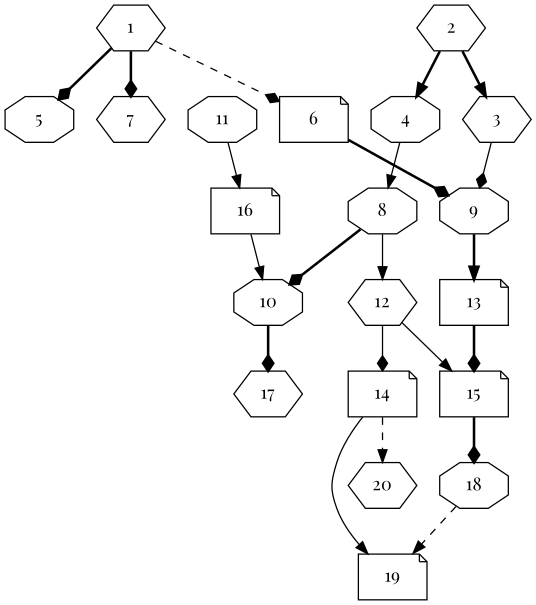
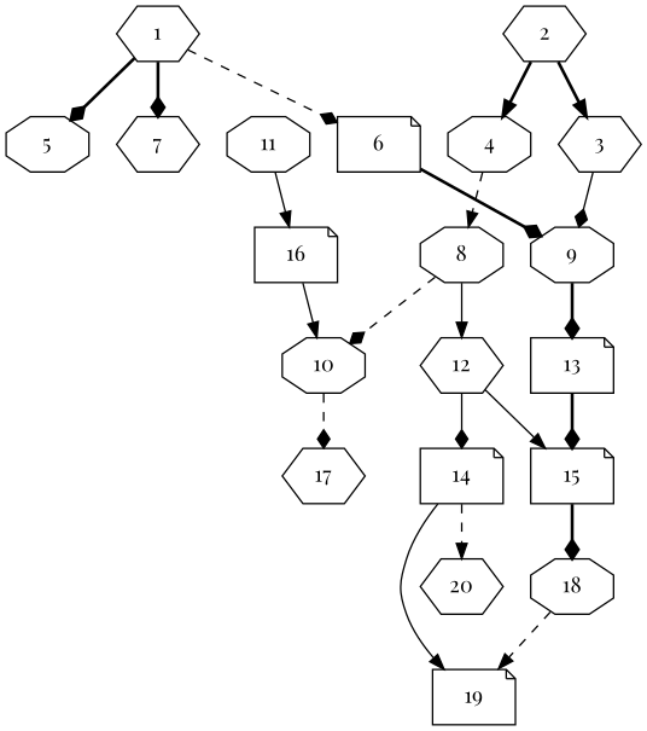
  digraph {
    fontname="Playfair Display"
    node [alpha=0.16 fontname="Playfair Display" shape=hexagon]
    edge [arrowhead=normal fontname="Playfair Display" style=bold]
    1 [alpha=0.18 expect_size=46632960]
    5 [alpha=0.14 expect_size=15178752 shape=octagon]
    6 [alpha=0.05 expect_size=14569472 shape=note]
    7 [alpha=0.13 expect_size=22523904]
    9 [alpha=0.17 expect_size=23477248 shape=octagon]
    13 [alpha=0.14 expect_size=24616960 shape=note]
    2 [alpha=0.02 expect_size=9322496]
    3 [alpha=0.06 expect_size=12279808]
    4 [alpha=0.01 expect_size=51400704 shape=octagon]
    8 [alpha=0.20 expect_size=34388992 shape=octagon]
    10 [alpha=0.10 expect_size=27382784 shape=octagon]
    12 [alpha=0.07 expect_size=19248128]
    15 [expect_size=40520704 shape=note]
    17 [expect_size=38603776]
    11 [expect_size=23975936 shape=octagon]
    16 [alpha=0.06 expect_size=26064896 shape=note]
    14 [expect_size=37695488 shape=note]
    19 [alpha=0.20 expect_size=20543488 shape=note]
    20 [alpha=0.05 expect_size=13109248]
    18 [alpha=0.07 expect_size=21320704 shape=octagon]
    1 -> 5 [arrowhead=diamond]
    1 -> 6 [arrowhead=diamond style=dashed]
    1 -> 7 [arrowhead=diamond]
    6 -> 9 [arrowhead=diamond]
-   9 -> 13
+   9 -> 13 [arrowhead=diamond]
    13 -> 15 [arrowhead=diamond]
    2 -> 3
    2 -> 4
    3 -> 9 [arrowhead=diamond style=solid]
-   4 -> 8 [style=solid]
-   8 -> 10 [arrowhead=diamond]
+   4 -> 8 [style=dashed]
+   8 -> 10 [arrowhead=diamond style=dashed]
    8 -> 12 [style=solid]
-   10 -> 17 [arrowhead=diamond]
+   10 -> 17 [arrowhead=diamond style=dashed]
    12 -> 15 [style=solid]
    12 -> 14 [arrowhead=diamond style=solid]
    15 -> 18 [arrowhead=diamond]
    11 -> 16 [style=solid]
    16 -> 10 [style=solid]
    14 -> 19 [style=solid]
    14 -> 20 [style=dashed]
    18 -> 19 [style=dashed]
  }
